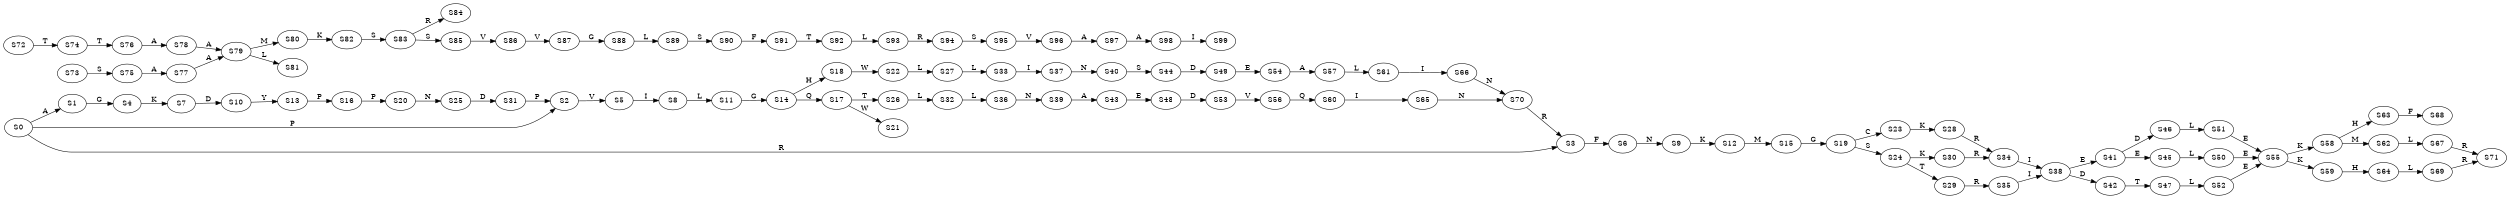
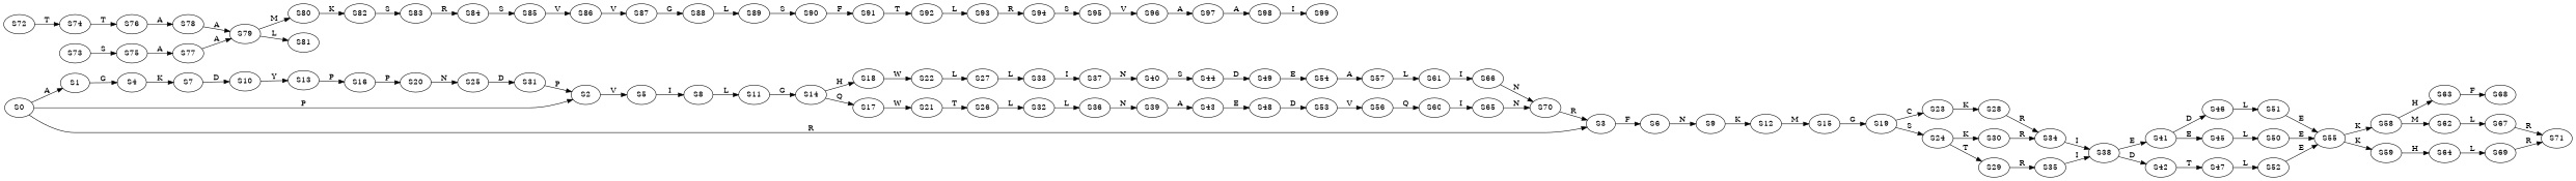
  strict digraph {
    rankdir=LR
    S0
    S1
    S2
    S3
    S4
    S5
    S6
    S7
    S8
    S9
    S10
    S11
    S12
    S13
    S14
    S15
    S16
    S17
    S18
    S19
    S20
    S21
    S22
    S23
    S24
    S25
    S26
    S27
    S28
    S29
    S30
    S31
    S32
    S33
    S34
    S35
    S36
    S37
    S38
    S39
    S40
    S41
    S42
    S43
    S44
    S45
    S46
    S47
    S48
    S49
    S50
    S51
    S52
    S53
    S54
    S55
    S56
    S57
    S58
    S59
    S60
    S61
    S62
    S63
    S64
    S65
    S66
    S67
    S68
    S69
    S70
    S71
    S72
    S74
    S73
    S75
    S76
    S77
    S78
    S79
    S80
    S81
    S82
    S83
    S84
    S85
    S86
    S87
    S88
    S89
    S90
    S91
    S92
    S93
    S94
    S95
    S96
    S97
    S98
    S99
    S0 -> S1 [label=A]
    S0 -> S2 [label=P]
    S0 -> S3 [label=R]
    S1 -> S4 [label=G]
    S2 -> S5 [label=V]
    S3 -> S6 [label=F]
    S4 -> S7 [label=K]
    S5 -> S8 [label=I]
    S6 -> S9 [label=N]
    S7 -> S10 [label=D]
    S8 -> S11 [label=L]
    S9 -> S12 [label=K]
    S10 -> S13 [label=Y]
    S11 -> S14 [label=G]
    S12 -> S15 [label=M]
    S13 -> S16 [label=P]
    S14 -> S17 [label=Q]
    S14 -> S18 [label=H]
    S15 -> S19 [label=G]
    S16 -> S20 [label=P]
    S17 -> S21 [label=W]
    S18 -> S22 [label=W]
    S19 -> S23 [label=C]
    S19 -> S24 [label=S]
    S20 -> S25 [label=N]
-   S17 -> S26 [label=T]
+   S21 -> S26 [label=T]
    S22 -> S27 [label=L]
    S23 -> S28 [label=K]
    S24 -> S29 [label=T]
    S24 -> S30 [label=K]
    S25 -> S31 [label=D]
    S26 -> S32 [label=L]
    S27 -> S33 [label=L]
    S28 -> S34 [label=R]
    S29 -> S35 [label=R]
    S30 -> S34 [label=R]
    S31 -> S2 [label=P]
    S32 -> S36 [label=L]
    S33 -> S37 [label=I]
    S34 -> S38 [label=I]
    S35 -> S38 [label=I]
    S36 -> S39 [label=N]
    S37 -> S40 [label=N]
    S38 -> S41 [label=E]
    S38 -> S42 [label=D]
    S39 -> S43 [label=A]
    S40 -> S44 [label=S]
    S41 -> S45 [label=E]
    S41 -> S46 [label=D]
    S42 -> S47 [label=T]
    S43 -> S48 [label=E]
    S44 -> S49 [label=D]
    S45 -> S50 [label=L]
    S46 -> S51 [label=L]
    S47 -> S52 [label=L]
    S48 -> S53 [label=D]
    S49 -> S54 [label=E]
    S50 -> S55 [label=E]
    S51 -> S55 [label=E]
    S52 -> S55 [label=E]
    S53 -> S56 [label=V]
    S54 -> S57 [label=A]
    S55 -> S58 [label=K]
    S55 -> S59 [label=K]
    S56 -> S60 [label=Q]
    S57 -> S61 [label=L]
    S58 -> S62 [label=M]
    S58 -> S63 [label=H]
    S59 -> S64 [label=H]
    S60 -> S65 [label=I]
    S61 -> S66 [label=I]
    S62 -> S67 [label=L]
    S63 -> S68 [label=F]
    S64 -> S69 [label=L]
    S65 -> S70 [label=N]
    S66 -> S70 [label=N]
    S67 -> S71 [label=R]
    S69 -> S71 [label=R]
    S70 -> S3 [label=R]
    S72 -> S74 [label=T]
    S74 -> S76 [label=T]
    S73 -> S75 [label=S]
    S75 -> S77 [label=A]
    S76 -> S78 [label=A]
    S77 -> S79 [label=A]
    S78 -> S79 [label=A]
    S79 -> S80 [label=M]
    S79 -> S81 [label=L]
    S80 -> S82 [label=K]
    S82 -> S83 [label=S]
    S83 -> S84 [label=R]
-   S83 -> S85 [label=S]
+   S84 -> S85 [label=S]
    S85 -> S86 [label=V]
    S86 -> S87 [label=V]
    S87 -> S88 [label=G]
    S88 -> S89 [label=L]
    S89 -> S90 [label=S]
    S90 -> S91 [label=F]
    S91 -> S92 [label=T]
    S92 -> S93 [label=L]
    S93 -> S94 [label=R]
    S94 -> S95 [label=S]
    S95 -> S96 [label=V]
    S96 -> S97 [label=A]
    S97 -> S98 [label=A]
    S98 -> S99 [label=I]
  }
